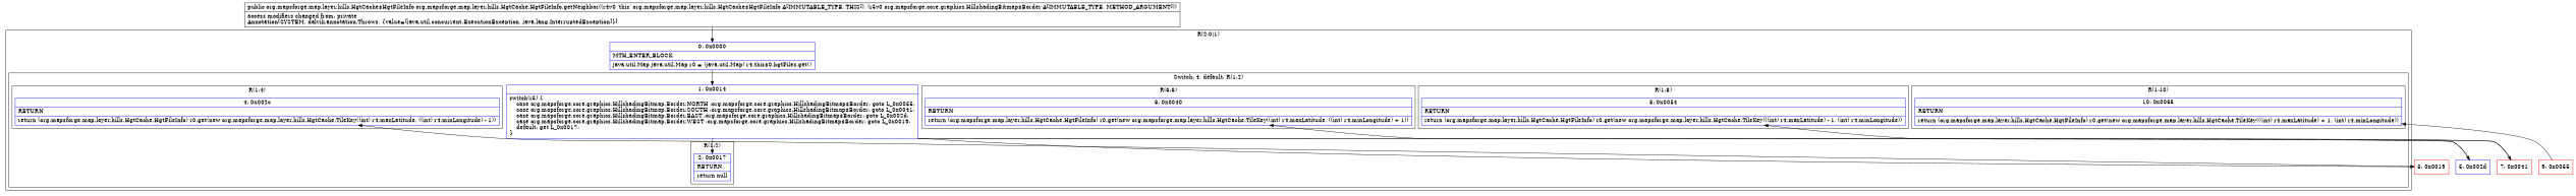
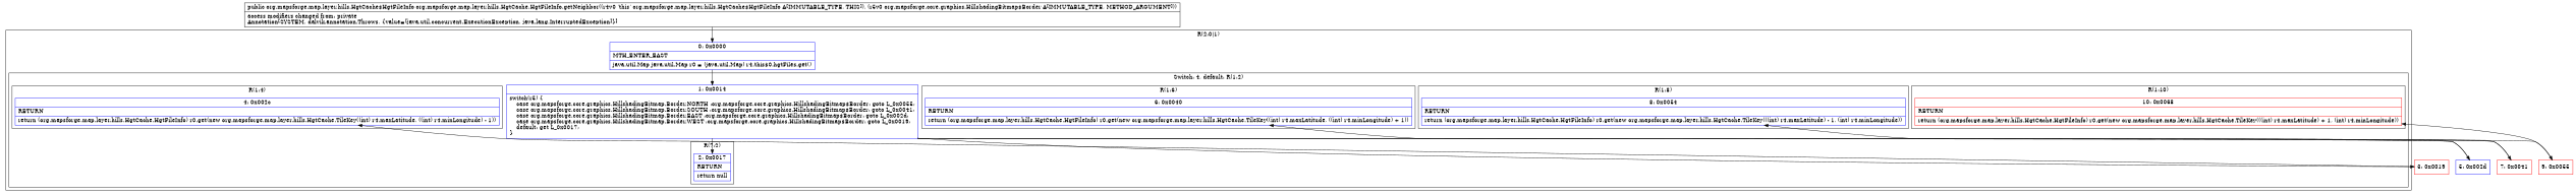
  digraph {
    node [color=blue shape=record]
-   n1 [label="{10\:\ 0x0068|RETURN\l|return (org.mapsforge.map.layer.hills.HgtCache.HgtFileInfo) r0.get(new org.mapsforge.map.layer.hills.HgtCache.TileKey(((int) r4.maxLatitude) + 1, (int) r4.minLongitude))\l}"]
+   n1 [color=red label="{10\:\ 0x0068|RETURN\l|return (org.mapsforge.map.layer.hills.HgtCache.HgtFileInfo) r0.get(new org.mapsforge.map.layer.hills.HgtCache.TileKey(((int) r4.maxLatitude) + 1, (int) r4.minLongitude))\l}"]
    n2 [label="{8\:\ 0x0054|RETURN\l|return (org.mapsforge.map.layer.hills.HgtCache.HgtFileInfo) r0.get(new org.mapsforge.map.layer.hills.HgtCache.TileKey(((int) r4.maxLatitude) \- 1, (int) r4.minLongitude))\l}"]
    n3 [label="{6\:\ 0x0040|RETURN\l|return (org.mapsforge.map.layer.hills.HgtCache.HgtFileInfo) r0.get(new org.mapsforge.map.layer.hills.HgtCache.TileKey((int) r4.maxLatitude, ((int) r4.minLongitude) + 1))\l}"]
    n4 [label="{4\:\ 0x002c|RETURN\l|return (org.mapsforge.map.layer.hills.HgtCache.HgtFileInfo) r0.get(new org.mapsforge.map.layer.hills.HgtCache.TileKey((int) r4.maxLatitude, ((int) r4.minLongitude) \- 1))\l}"]
    n5 [label="{2\:\ 0x0017|RETURN\l|return null\l}"]
    n6 [label="{1\:\ 0x0014|switch(r5) \{\l    case org.mapsforge.core.graphics.HillshadingBitmap.Border.NORTH :org.mapsforge.core.graphics.HillshadingBitmap$Border: goto L_0x0055;\l    case org.mapsforge.core.graphics.HillshadingBitmap.Border.SOUTH :org.mapsforge.core.graphics.HillshadingBitmap$Border: goto L_0x0041;\l    case org.mapsforge.core.graphics.HillshadingBitmap.Border.EAST :org.mapsforge.core.graphics.HillshadingBitmap$Border: goto L_0x002d;\l    case org.mapsforge.core.graphics.HillshadingBitmap.Border.WEST :org.mapsforge.core.graphics.HillshadingBitmap$Border: goto L_0x0019;\l    default: get L_0x0017;\l\}\l}"]
-   n7 [label="{0\:\ 0x0000|MTH_ENTER_BLOCK\l|java.util.Map java.util.Map r0 = (java.util.Map) r4.this$0.hgtFiles.get()\l}"]
+   n7 [label="{0\:\ 0x0000|MTH_ENTER_EAST\l|java.util.Map java.util.Map r0 = (java.util.Map) r4.this$0.hgtFiles.get()\l}"]
    n8 [color=red label="{3\:\ 0x0019}"]
    n9 [label="{5\:\ 0x002d}"]
    n10 [color=red label="{7\:\ 0x0041}"]
    n11 [color=red label="{9\:\ 0x0055}"]
    n12 [label="{public org.mapsforge.map.layer.hills.HgtCache$HgtFileInfo org.mapsforge.map.layer.hills.HgtCache.HgtFileInfo.getNeighbor((r4v0 'this' org.mapsforge.map.layer.hills.HgtCache$HgtFileInfo A[IMMUTABLE_TYPE, THIS]), (r5v0 org.mapsforge.core.graphics.HillshadingBitmap$Border A[IMMUTABLE_TYPE, METHOD_ARGUMENT]))  | access modifiers changed from: private\lAnnotation[SYSTEM, dalvik.annotation.Throws, \{value=[java.util.concurrent.ExecutionException, java.lang.InterruptedException]\}]\l}" color=""]
    subgraph cluster_1 {
      label="R(2:0|1)"
      n7
      subgraph cluster_2 {
        label="Switch: 4, default: R(1:2)"
        n6
        subgraph cluster_3 {
          label="R(1:10)"
          n1
        }
        subgraph cluster_4 {
          label="R(1:8)"
          n2
        }
        subgraph cluster_5 {
-         label="R(6:6)"
+         label="R(1:6)"
          n3
        }
        subgraph cluster_6 {
          label="R(1:4)"
          n4
        }
        subgraph cluster_7 {
-         label="R(1:2)"
+         label="R(7:2)"
          n5
        }
      }
    }
    n6 -> n5
    n6 -> n8
    n6 -> n9
    n6 -> n10
+   n6 -> n11
    n7 -> n6
    n8 -> n4
    n9 -> n3
    n10 -> n2
    n11 -> n1
    n12 -> n7
  }
